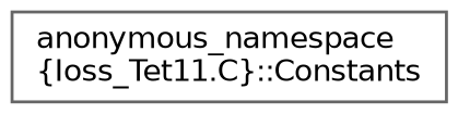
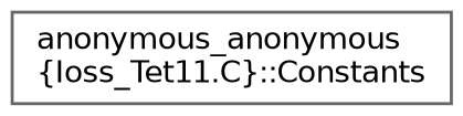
  digraph {
    rankdir=LR
-   n1 [color=grey40 fillcolor=white fontname=Helvetica fontsize=10 height=0.2 label="anonymous_namespace\l\{Ioss_Tet11.C\}::Constants" shape=box style=filled width=0.4]
+   n1 [color=grey40 fillcolor=white fontname=Helvetica fontsize=10 height=0.2 label="anonymous_anonymous\l\{Ioss_Tet11.C\}::Constants" shape=box style=filled width=0.4]
  }
